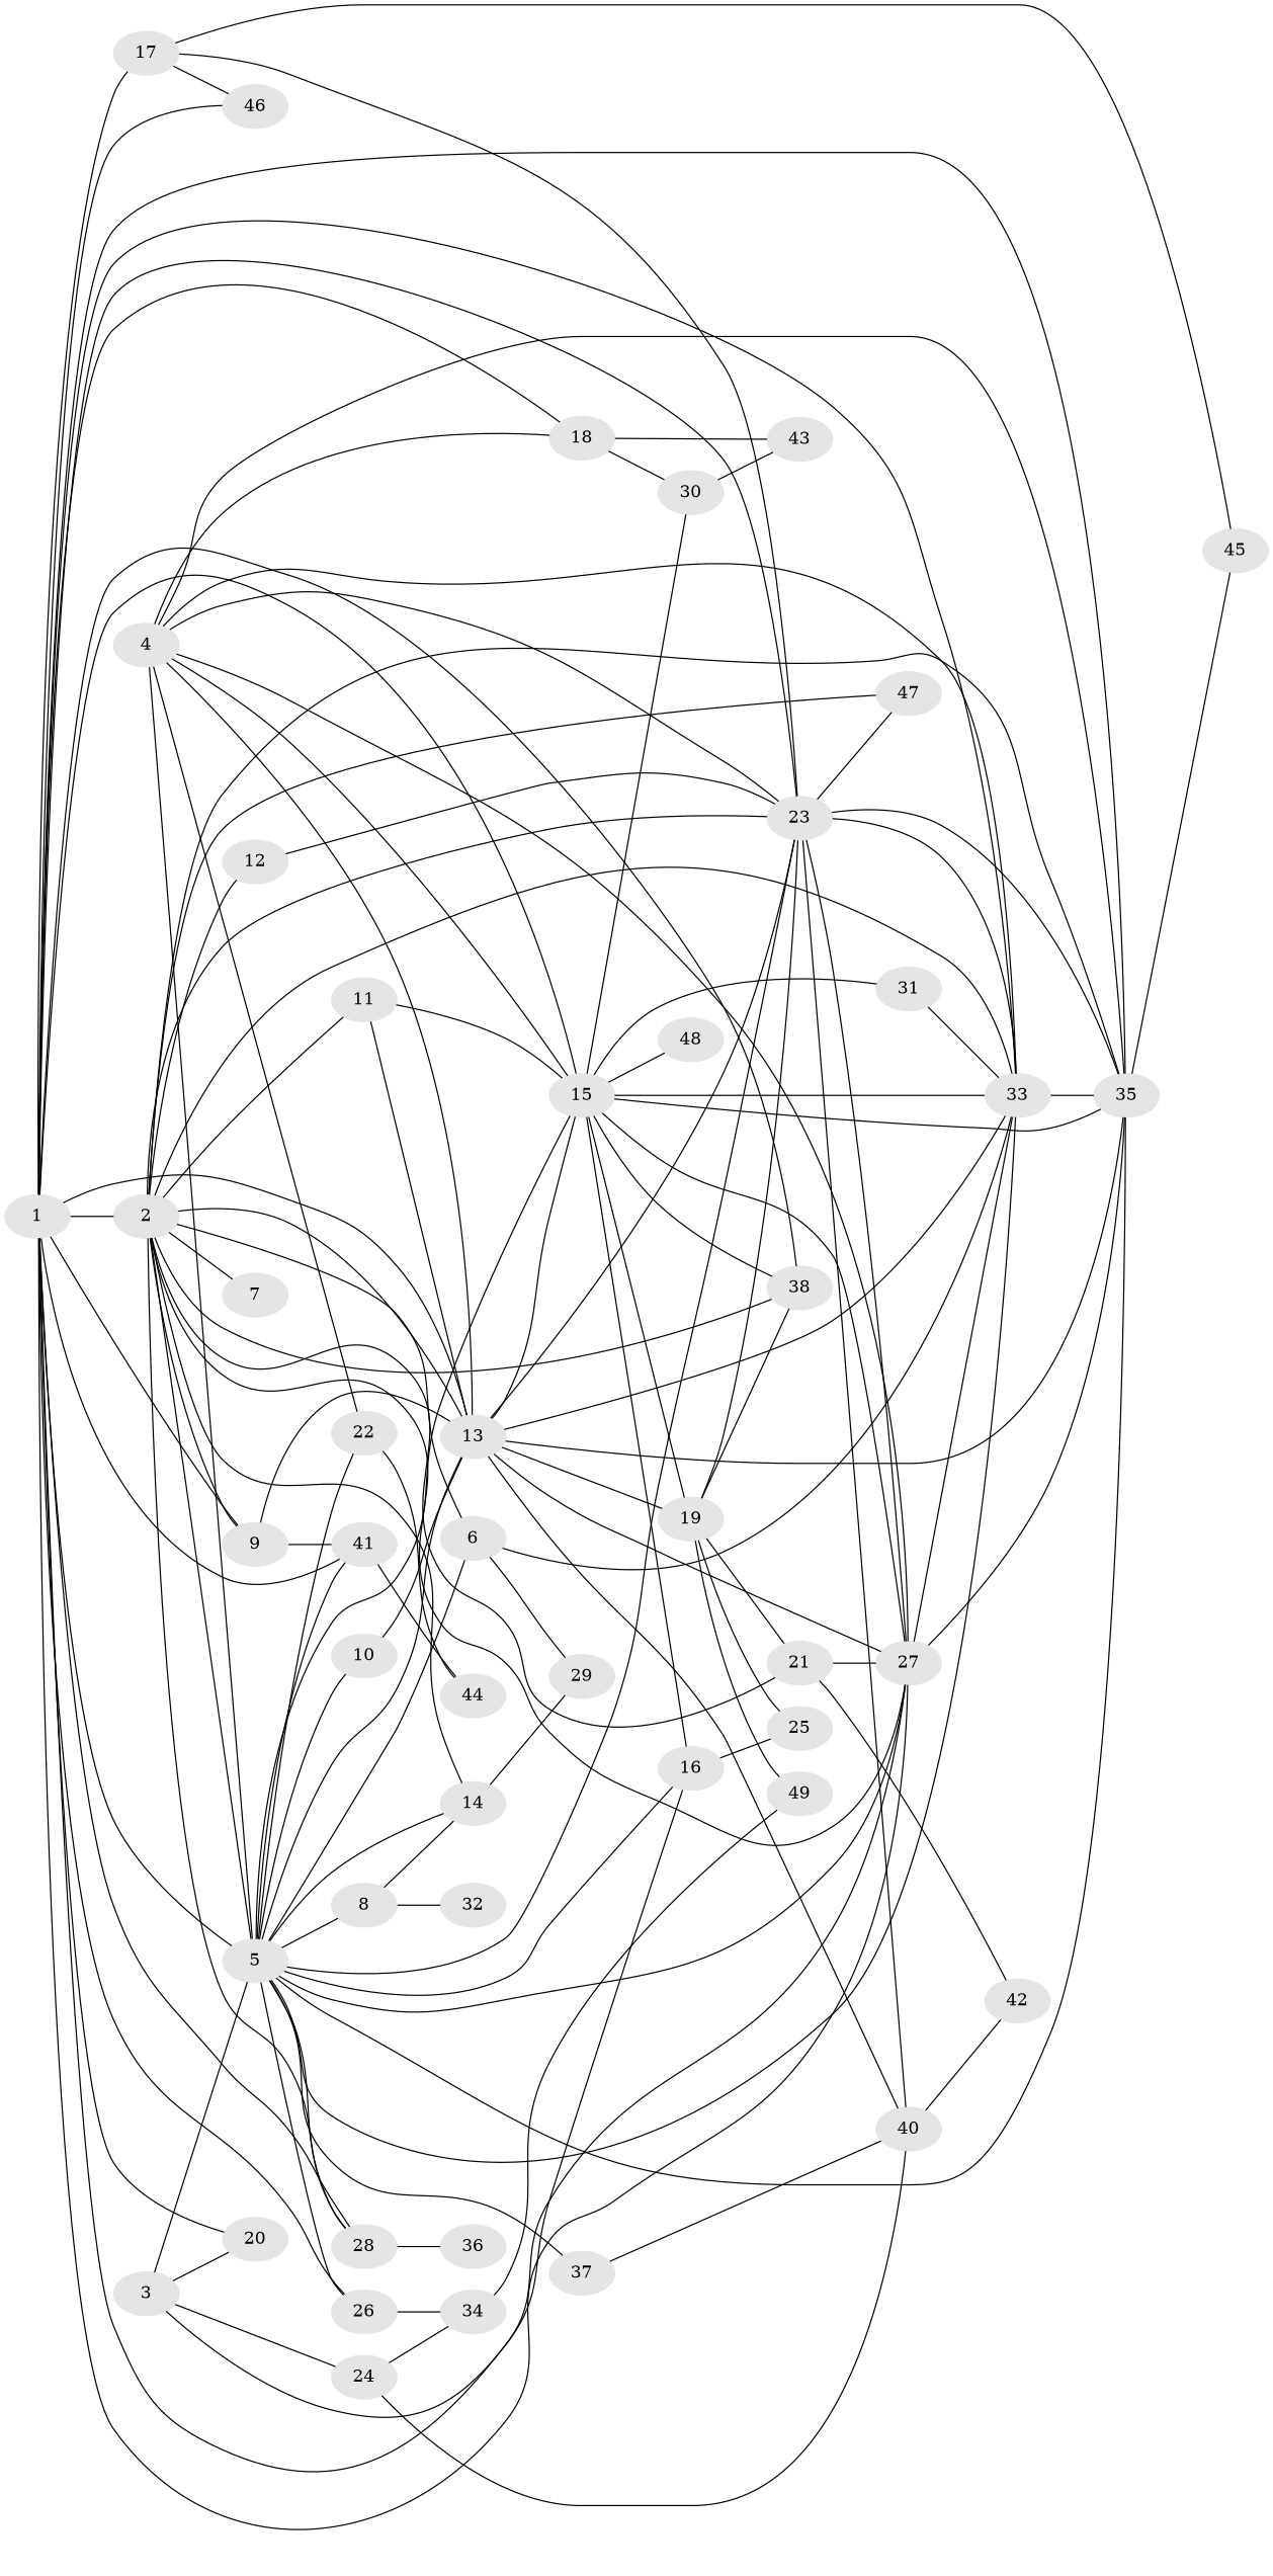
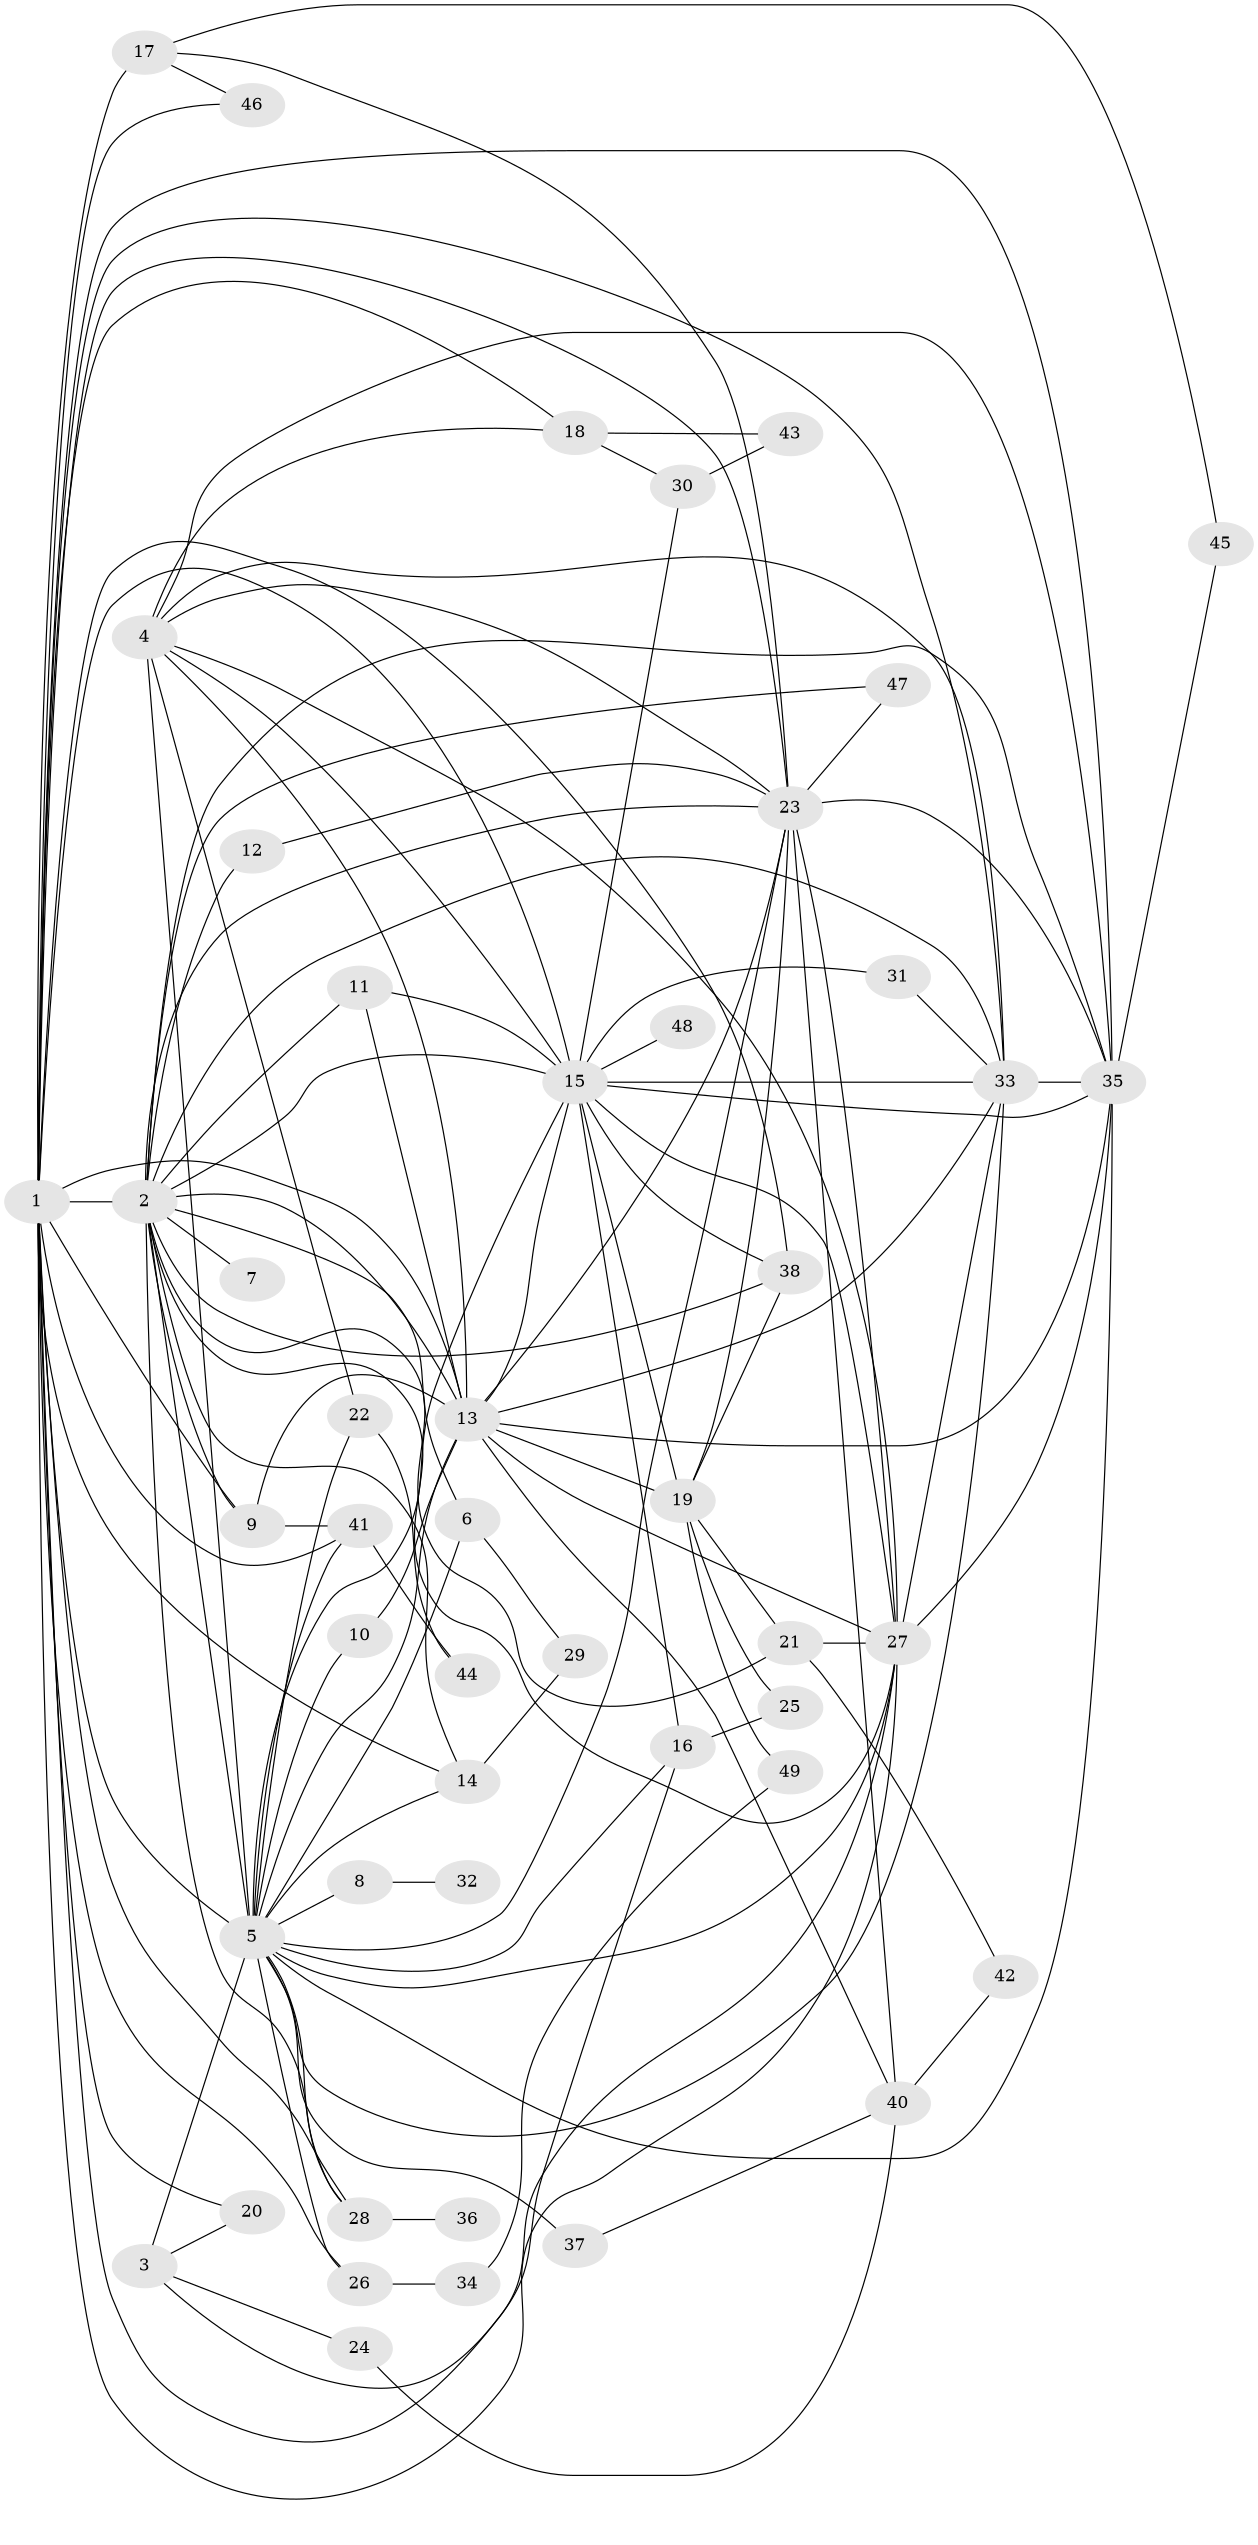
  graph {
    rankdir=LR
    node [color=gray90 style=filled]
    edge [weight=1.0]
    1
    2
    5
    13
    14
    15
    16
    17
    18
    20
    23
    26
    27
    28
    33
    35
    38
    41
    46
    9
    6
    7
    12
    21
    47
    11
    4
    22
    8
    10
    37
    19
    40
    29
    30
    31
    48
    25
    45
    43
    34
    36
    44
    42
    3
    24
    32
    n48 [label=49]
    1 -- 2
    1 -- 5
    1 -- 13
-   8 -- 14
+   1 -- 14
    1 -- 15
    1 -- 16
    1 -- 17
    1 -- 18
    1 -- 20
    1 -- 23
    1 -- 26
    1 -- 27
    1 -- 28
    1 -- 33
    1 -- 35
    1 -- 38
    1 -- 41
    1 -- 46
    1 -- 9
    2 -- 5
    2 -- 13
    2 -- 14
+   2 -- 15
    2 -- 23
    2 -- 27
    2 -- 28
    2 -- 33
    2 -- 35
    2 -- 38
    2 -- 9
    2 -- 6
    2 -- 7
    2 -- 12 [weight=2.0]
    2 -- 21
    2 -- 47
    2 -- 11
    5 -- 13 [weight=2.0]
    5 -- 14
    5 -- 15
    5 -- 16
    5 -- 23 [weight=2.0]
    5 -- 26
    5 -- 27 [weight=3.0]
    5 -- 28
    5 -- 33 [weight=2.0]
    5 -- 35 [weight=2.0]
    5 -- 41
    5 -- 6
    5 -- 22
    5 -- 8
    5 -- 10
    5 -- 37
    13 -- 15 [weight=2.0]
    13 -- 23
    13 -- 27
    13 -- 33
    13 -- 35
    13 -- 19
    13 -- 40
    14 -- 29
    15 -- 16
    15 -- 27
    15 -- 33
    15 -- 35
    15 -- 38
    15 -- 19
    15 -- 30
    15 -- 31
    15 -- 48
    16 -- 25
    17 -- 23
    17 -- 46
    17 -- 45
    18 -- 30
    18 -- 43
    23 -- 27
-   23 -- 33
    23 -- 35
    23 -- 47
    23 -- 40 [weight=2.0]
    26 -- 34
    27 -- 33
    27 -- 35
    28 -- 36
    33 -- 35
    35 -- 45
    41 -- 44
    9 -- 13
    9 -- 41
-   6 -- 33
    6 -- 29
    12 -- 23
    21 -- 27
    21 -- 42
    11 -- 13
    11 -- 15 [weight=2.0]
    4 -- 5 [weight=2.0]
    4 -- 13
    4 -- 15
    4 -- 18
    4 -- 23
    4 -- 27
    4 -- 33
    4 -- 35
    4 -- 22
    22 -- 44
    8 -- 32
    10 -- 13
    37 -- 40
    19 -- 23
    19 -- 38
    19 -- 21
    19 -- 25
    19 -- n48
    40 -- 42
    30 -- 43
    31 -- 33
    34 -- n48
    3 -- 5
    3 -- 20
    3 -- 27
    3 -- 24
    24 -- 40
-   24 -- 34
  }
